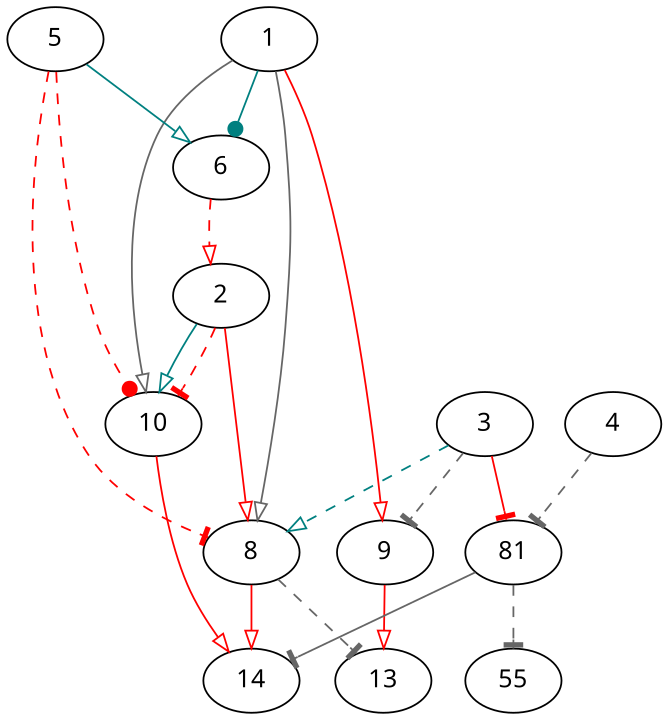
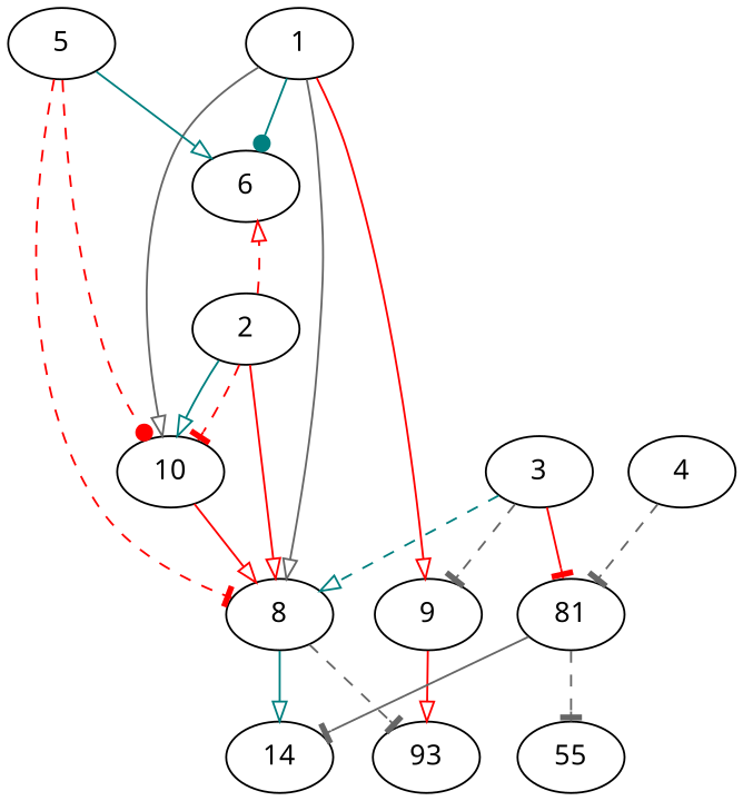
  digraph {
    fontname="Noto Sans"
    node [alpha=0.07 fontname="Noto Sans"]
    edge [arrowhead=onormal color=red fontname="Noto Sans" style=solid]
    1 [expect_size=34941952]
    6 [alpha=0.05 expect_size=49719296]
    8 [alpha=0.04 expect_size=14744576]
    9 [alpha=0.06 expect_size=23671808]
    10 [alpha=0.06 expect_size=19728384]
    14 [alpha=0.13 expect_size=45460480]
-   13 [alpha=0.10 expect_size=21766144]
+   13 [alpha=0.10 expect_size=21766144 label=93]
    2 [expect_size=12754944]
    3 [alpha=0.10 expect_size=5328896]
    n10 [alpha=0.12 expect_size=37325824 label=81]
    n11 [alpha=0.08 expect_size=15887360 label=55]
    4 [expect_size=20126720]
    5 [alpha=0.17 expect_size=15811584]
    1 -> 6 [arrowhead=dot color=teal]
    1 -> 8 [color=gray40]
    1 -> 9
    1 -> 10 [color=gray40]
-   8 -> 14
+   8 -> 14 [color=teal]
    8 -> 13 [arrowhead=tee color=gray40 style=dashed]
    9 -> 13
-   10 -> 14
-   6 -> 2 [style=dashed]
+   10 -> 8
+   2 -> 6 [style=dashed]
    2 -> 8
    2 -> 10 [color=teal]
    2 -> 10 [arrowhead=tee style=dashed]
    3 -> 8 [color=teal style=dashed]
    3 -> 9 [arrowhead=tee color=gray40 style=dashed]
    3 -> n10 [arrowhead=tee]
    n10 -> 14 [arrowhead=tee color=gray40]
    n10 -> n11 [arrowhead=tee color=gray40 style=dashed]
    4 -> n10 [arrowhead=tee color=gray40 style=dashed]
    5 -> 6 [color=teal]
    5 -> 8 [arrowhead=tee style=dashed]
    5 -> 10 [arrowhead=dot style=dashed]
  }
